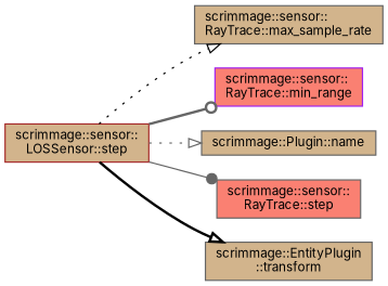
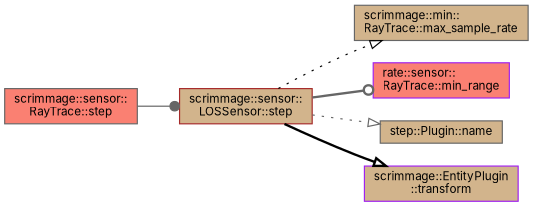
  digraph {
    fontname=Inter
    rankdir=LR
    node [color=gray40 fillcolor=tan fontname=Inter fontsize=10 shape=record style=filled]
    edge [arrowhead=onormal color=gray40 fontname=Inter fontsize=10 labelfontname=Helvetica labelfontsize=10 style=dotted]
    n1 [color=brown fontcolor=black height=0.2 label="scrimmage::sensor::\lLOSSensor::step" width=0.4]
-   n2 [height=0.2 label="scrimmage::sensor::\lRayTrace::max_sample_rate" width=0.4]
-   n3 [color=purple fillcolor=salmon height=0.2 label="scrimmage::sensor::\lRayTrace::min_range" width=0.4]
-   n4 [height=0.2 label="scrimmage::Plugin::name" width=0.4]
+   n2 [height=0.2 label="scrimmage::min::\lRayTrace::max_sample_rate" width=0.4]
+   n3 [color=purple fillcolor=salmon height=0.2 label="rate::sensor::\lRayTrace::min_range" width=0.4]
+   n4 [height=0.2 label="step::Plugin::name" width=0.4]
    n5 [fillcolor=salmon height=0.2 label="scrimmage::sensor::\lRayTrace::step" width=0.4]
-   n6 [height=0.2 label="scrimmage::EntityPlugin\l::transform" width=0.4]
+   n6 [color=purple height=0.2 label="scrimmage::EntityPlugin\l::transform" width=0.4]
    n1 -> n2 [color=black]
    n1 -> n3 [arrowhead=odot style=bold]
    n1 -> n4
-   n1 -> n5 [arrowhead=dot style=solid]
+   n5 -> n1 [arrowhead=dot style=solid]
    n1 -> n6 [color=black style=bold]
  }
